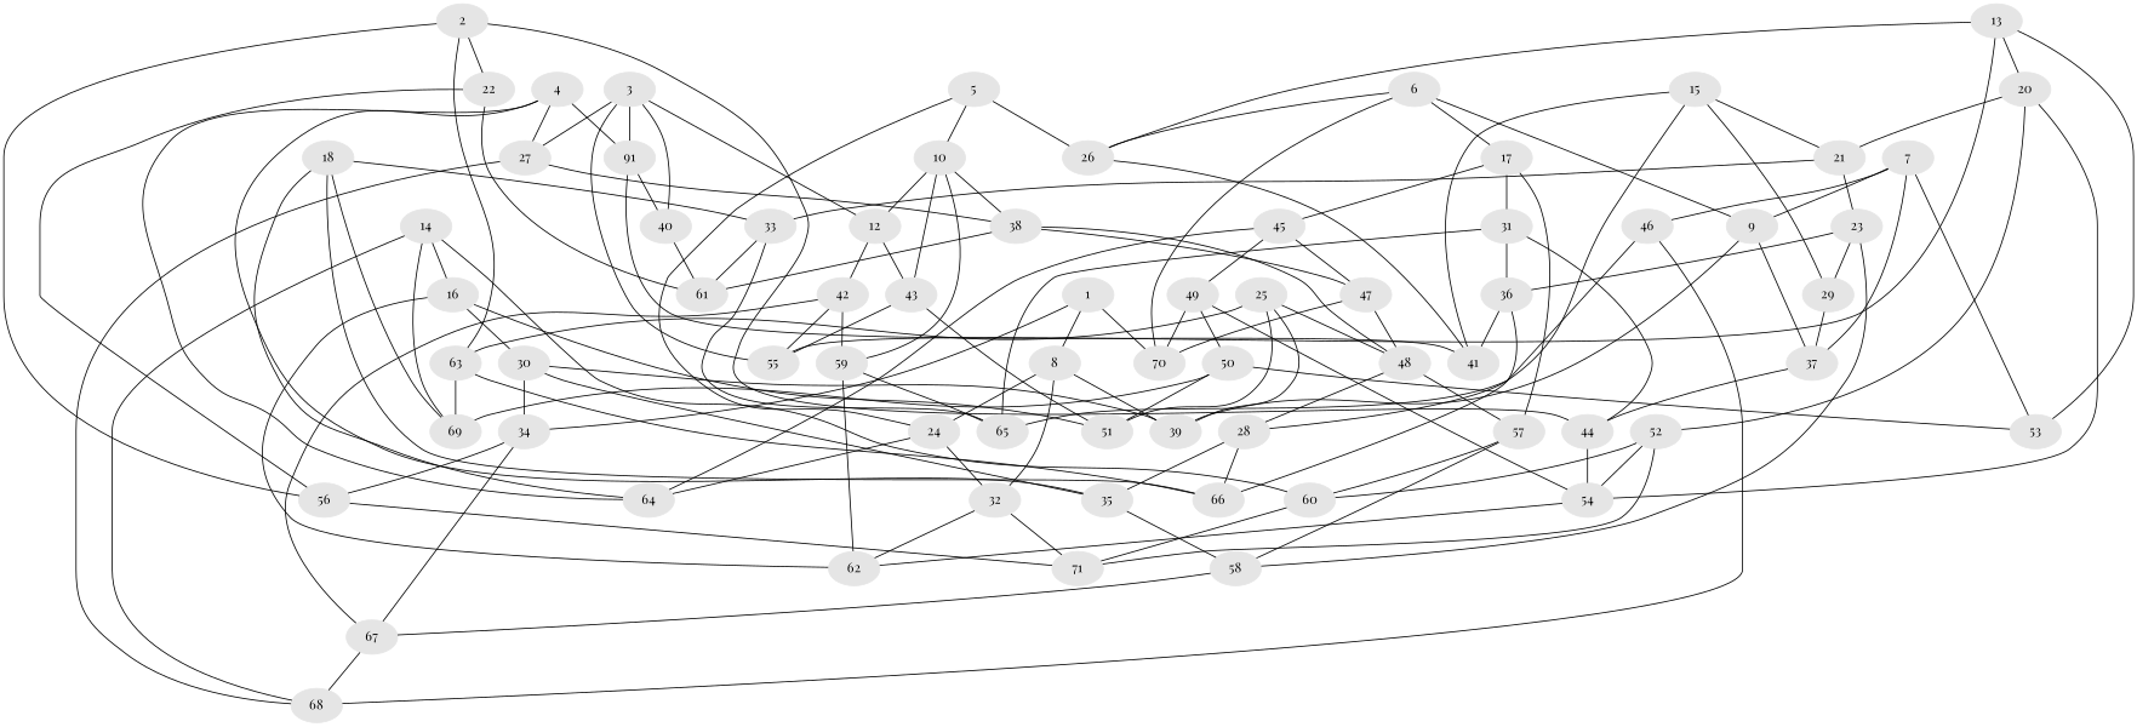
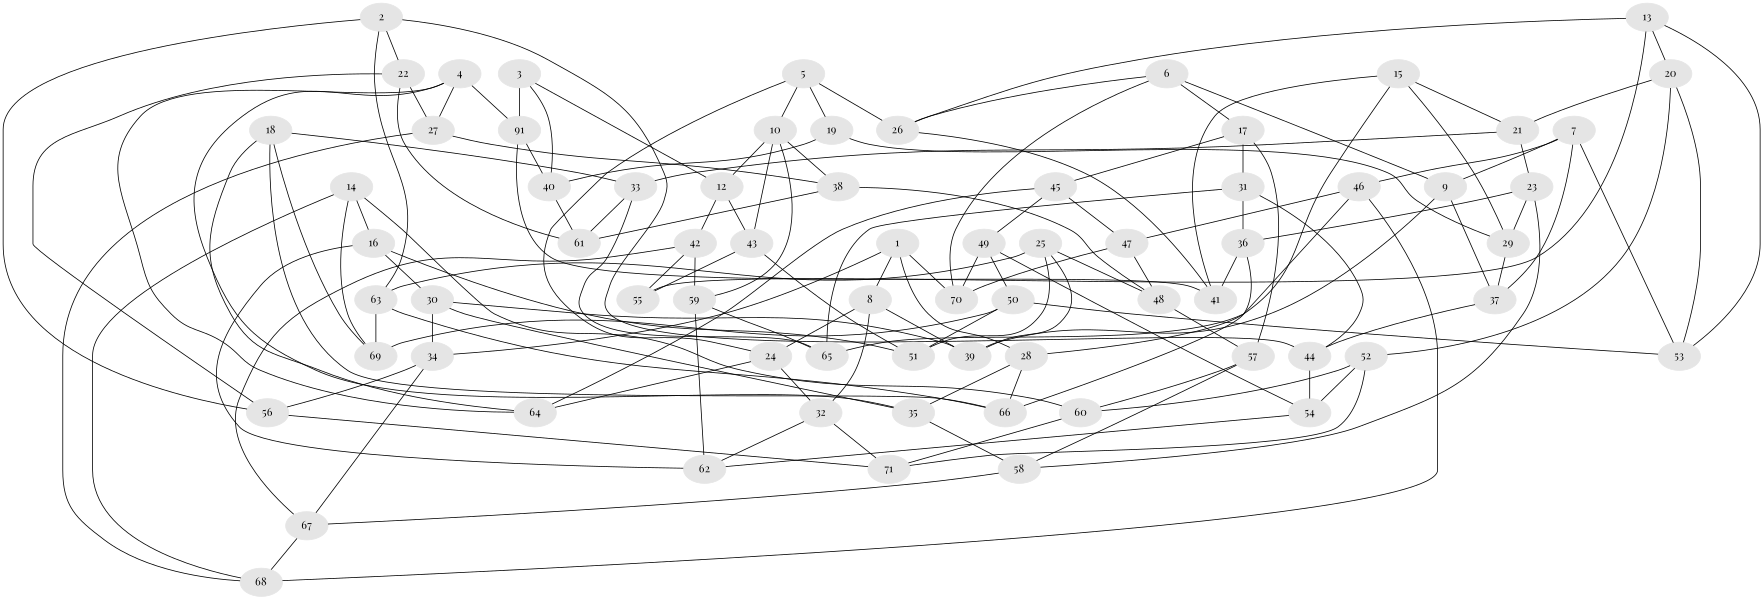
  graph {
    fontname="Playfair Display"
    node [color=gray90 fontname="Playfair Display" style=filled]
    edge [fontname="Playfair Display"]
    1
    8
    28
    34
    70
    24
    32
    39
    35
    66
    56
    67
    2
    22
    44
    63
    27
    61
    54
    71
    69
    n22 [label=91]
    3
    12
    40
    55
    41
    42
    43
    4
    64
    38
    68
    58
    5
    10
+   19
    26
    59
    29
    6
    9
    17
    37
    31
    45
    57
    7
    46
    53
    65
    47
    62
    48
    51
    13
    20
    21
    52
    14
    16
    60
    30
    15
    33
    23
    36
    49
    18
    25
    50
    1 -- 8
-   48 -- 28
+   1 -- 28
    1 -- 34
    1 -- 70
    8 -- 24
    8 -- 32
    8 -- 39
    28 -- 35
    28 -- 66
    34 -- 56
    34 -- 67
    24 -- 32
    24 -- 64
    32 -- 71
    32 -- 62
    35 -- 58
    56 -- 71
    67 -- 68
    2 -- 56
    2 -- 22
    2 -- 44
    2 -- 63
    22 -- 56
-   3 -- 27
+   22 -- 27
    22 -- 61
    44 -- 54
    63 -- 66
    63 -- 69
    27 -- 38
    27 -- 68
    54 -- 62
    n22 -- 40
    n22 -- 41
    3 -- n22
    3 -- 12
    3 -- 40
-   3 -- 55
    12 -- 42
    12 -- 43
    40 -- 61
    42 -- 67
    42 -- 55
    42 -- 59
    43 -- 55
    43 -- 51
    4 -- 35
    4 -- 27
    4 -- n22
    4 -- 64
    38 -- 61
    38 -- 48
    58 -- 67
    5 -- 24
    5 -- 10
+   5 -- 19
    5 -- 26
    10 -- 12
    10 -- 43
    10 -- 38
    10 -- 59
+   19 -- 40
+   19 -- 29
    26 -- 41
    59 -- 65
    59 -- 62
    29 -- 37
    6 -- 70
    6 -- 26
    6 -- 9
    6 -- 17
    9 -- 39
    9 -- 37
    17 -- 31
    17 -- 45
    17 -- 57
    37 -- 44
    31 -- 44
    31 -- 65
    31 -- 36
    45 -- 64
    45 -- 47
    45 -- 49
    57 -- 58
    57 -- 60
    7 -- 9
    7 -- 37
    7 -- 46
    7 -- 53
    46 -- 68
    46 -- 65
-   38 -- 47
+   46 -- 47
    47 -- 70
    47 -- 48
    48 -- 57
    13 -- 55
    13 -- 26
    13 -- 53
    13 -- 20
-   20 -- 54
+   20 -- 53
    20 -- 21
    20 -- 52
    21 -- 33
    21 -- 23
    52 -- 54
    52 -- 71
    52 -- 60
    14 -- 69
    14 -- 68
    14 -- 16
    14 -- 60
    16 -- 62
    16 -- 51
    16 -- 30
    60 -- 71
    30 -- 34
    30 -- 39
    30 -- 35
    15 -- 28
    15 -- 41
    15 -- 29
    15 -- 21
    33 -- 61
    33 -- 65
    23 -- 58
    23 -- 29
    23 -- 36
    36 -- 66
    36 -- 41
    49 -- 70
    49 -- 54
    49 -- 50
    18 -- 66
    18 -- 69
    18 -- 64
    18 -- 33
    25 -- 39
    25 -- 63
    25 -- 48
    25 -- 51
    50 -- 69
    50 -- 53
    50 -- 51
  }
